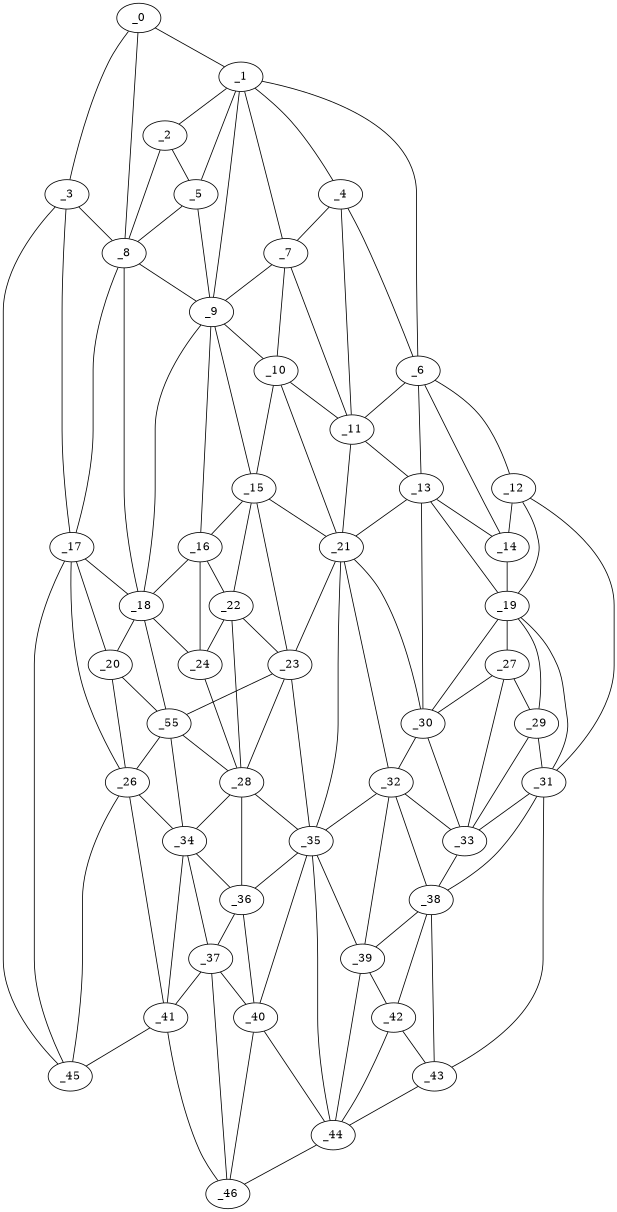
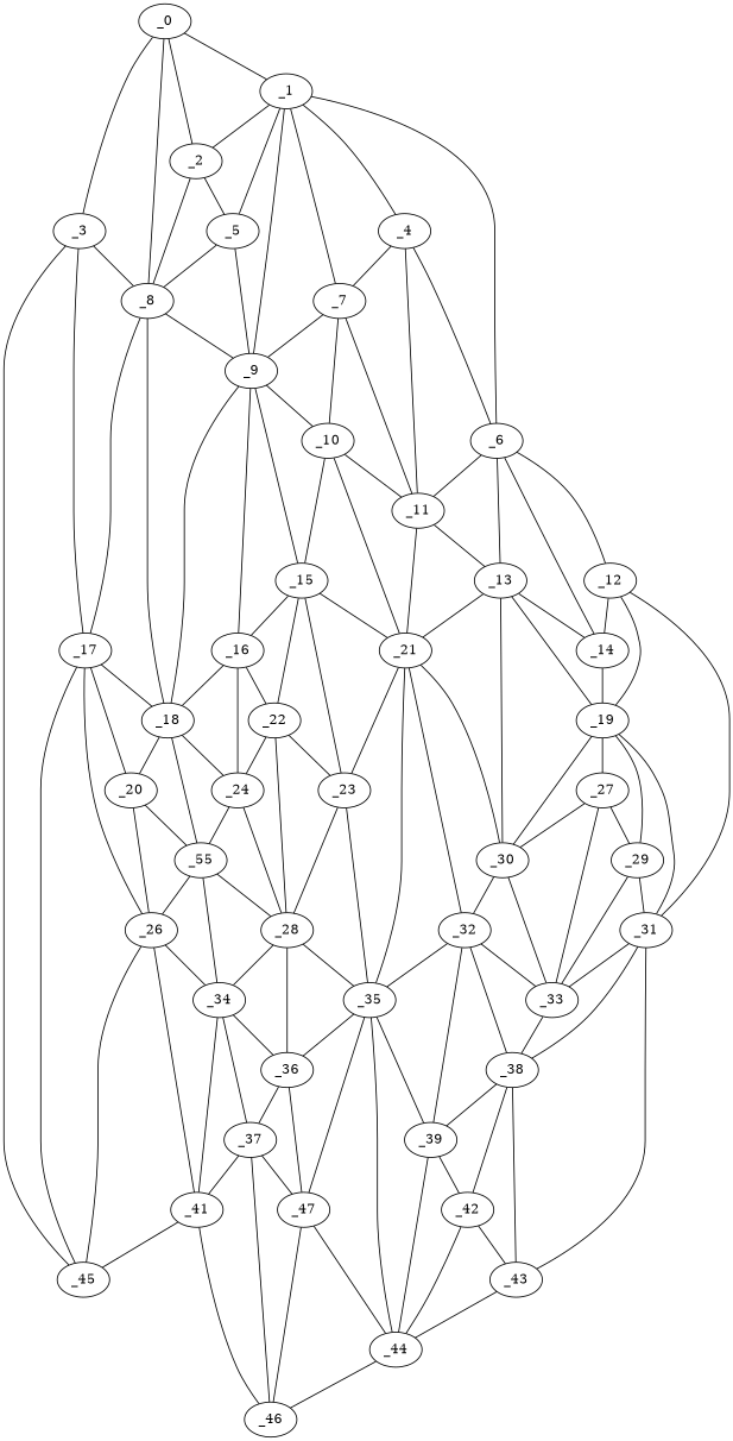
  graph {
    node [x=26 y=61]
    edge [valence=2]
    _0 [y=18]
    _1 [y=72]
    _2 [x=28 y=45]
    _3 [x=29 y=13]
    _8 [x=42 y=37]
    _4 [x=31 y=84]
    _5 [x=34 y=46]
    _6 [x=36 y=101]
    _7 [x=39 y=72]
    _9 [x=43]
    _17 [x=65 y=37]
    _45 [x=116 y=15]
    _18 [x=65 y=48]
    _11 [x=51 y=89]
    _12 [x=52 y=111]
    _13 [x=54 y=97]
    _14 [x=55 y=105]
    _10 [x=51 y=75]
    _15 [x=62]
    _16 [x=64 y=55]
    _20 [x=68 y=40]
    _26 [x=76 y=42]
    _24 [x=71 y=51]
    n24 [label=_55 x=74 y=46]
    _21 [x=68 y=74]
    _19 [x=67 y=107]
    _31 [x=87 y=116]
    _30 [x=85 y=94]
    _22 [x=70 y=65]
    _23 [x=70 y=70]
    _34 [x=95 y=51]
    _41 [x=108 y=43]
    _32 [x=92 y=90]
    _35 [x=97 y=79]
    _27 [x=81 y=104]
    _29 [x=84 y=111]
    _33 [x=93 y=97]
    _38 [x=103 y=98]
    _43 [x=112 y=110]
    _28 [x=82 y=62]
    _39 [x=105 y=87]
    _36 [x=98 y=69]
-   _40 [x=106 y=65]
+   _40 [x=106 y=65 label=_47]
    _44 [x=115 y=84]
    _42 [x=111 y=95]
    _37 [x=103]
    _46 [x=116 y=67]
    _0 -- _1 [valence=1]
+   _0 -- _2 [valence=1]
    _0 -- _3 [valence=1]
    _0 -- _8
    _1 -- _2 [valence=1]
    _1 -- _4 [valence=1]
    _1 -- _5
    _1 -- _6 [valence=1]
    _1 -- _7
    _1 -- _9
    _2 -- _8
    _2 -- _5
    _3 -- _8 [valence=1]
    _3 -- _17
    _3 -- _45 [valence=1]
    _8 -- _9 [valence=1]
    _8 -- _17 [valence=1]
    _8 -- _18
    _4 -- _6 [valence=1]
    _4 -- _7
    _4 -- _11
    _5 -- _8
    _5 -- _9
    _6 -- _11
    _6 -- _12 [valence=1]
    _6 -- _13
    _6 -- _14
    _7 -- _9
    _7 -- _11 [valence=1]
    _7 -- _10
    _9 -- _18
    _9 -- _10 [valence=1]
    _9 -- _15
    _9 -- _16
    _17 -- _45
    _17 -- _18
    _17 -- _20 [valence=1]
    _17 -- _26
    _18 -- _20
    _18 -- _24
    _18 -- n24
    _11 -- _13 [valence=1]
    _11 -- _21
    _12 -- _14
    _12 -- _19 [valence=1]
    _12 -- _31 [valence=1]
    _13 -- _14
    _13 -- _21
    _13 -- _19 [valence=1]
    _13 -- _30
    _14 -- _19
    _10 -- _11
    _10 -- _15
    _10 -- _21
    _15 -- _16 [valence=1]
    _15 -- _21 [valence=1]
    _15 -- _22
    _15 -- _23
    _16 -- _18 [valence=1]
    _16 -- _24 [valence=1]
    _16 -- _22
    _20 -- _26
    _20 -- n24 [valence=1]
    _26 -- _45
    _26 -- _34 [valence=1]
    _26 -- _41
-   _23 -- n24
+   _24 -- n24
    _24 -- _28
    n24 -- _26 [valence=1]
    n24 -- _34
    n24 -- _28
    _21 -- _30
    _21 -- _23
    _21 -- _32 [valence=1]
    _21 -- _35
    _19 -- _31
    _19 -- _30
    _19 -- _27 [valence=1]
    _19 -- _29
    _31 -- _33
    _31 -- _38 [valence=1]
    _31 -- _43 [valence=1]
    _30 -- _32
    _30 -- _33
    _22 -- _24
    _22 -- _23
    _22 -- _28 [valence=1]
    _23 -- _35
    _23 -- _28 [valence=1]
    _34 -- _41
    _34 -- _36 [valence=1]
    _34 -- _37
    _41 -- _45 [valence=1]
    _41 -- _46
    _32 -- _35
    _32 -- _33 [valence=1]
    _32 -- _38
    _32 -- _39
    _35 -- _39 [valence=1]
    _35 -- _36
    _35 -- _40
    _35 -- _44 [valence=1]
    _27 -- _30
    _27 -- _29
    _27 -- _33 [valence=1]
    _29 -- _31
    _29 -- _33
    _33 -- _38
    _38 -- _43
    _38 -- _39
    _38 -- _42 [valence=1]
    _43 -- _44 [valence=1]
    _28 -- _34
    _28 -- _35
    _28 -- _36 [valence=1]
    _39 -- _44
    _39 -- _42
    _36 -- _40 [valence=1]
    _36 -- _37
    _40 -- _44
    _40 -- _46
    _44 -- _46 [valence=1]
    _42 -- _43
    _42 -- _44 [valence=1]
    _37 -- _41 [valence=1]
    _37 -- _40
    _37 -- _46
  }
